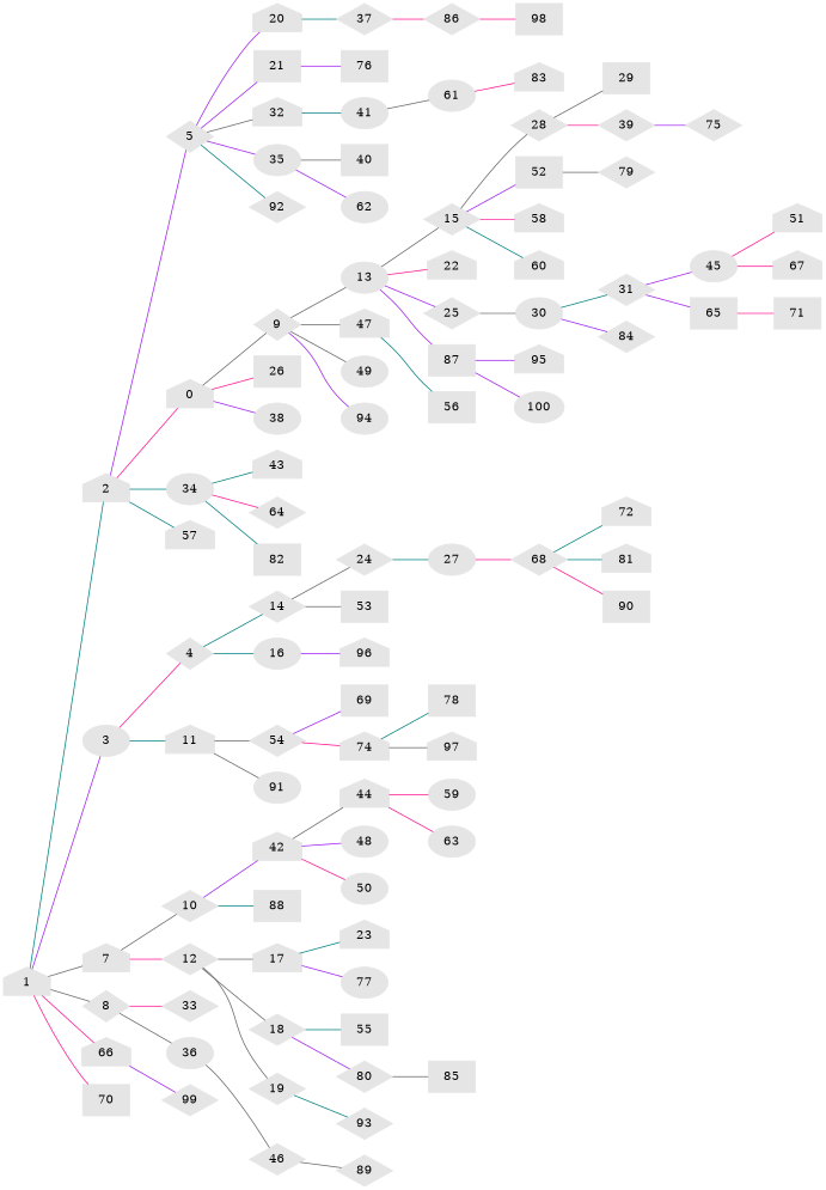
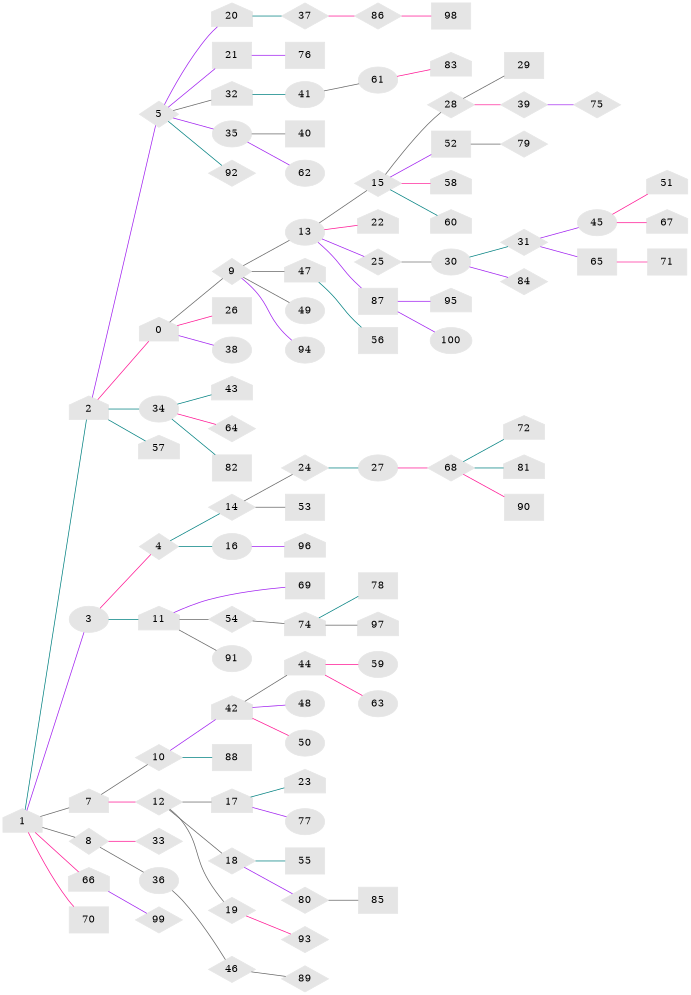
  graph {
    rankdir=LR
    node [color=gray90 shape=diamond style=filled]
    edge [color=gray40]
    1 [shape=house]
    2 [shape=house]
    3 [shape=ellipse]
    7 [shape=house]
    8
    66 [shape=house]
    70 [shape=box]
    5
    n9 [label=0 shape=house]
    34 [shape=ellipse]
    57 [shape=house]
    4
    11 [shape=house]
    10
    12
    33
    36 [shape=ellipse]
    99
    20 [shape=house]
    21 [shape=box]
    32 [shape=house]
    35 [shape=ellipse]
    92
    9
    26 [shape=box]
    38 [shape=ellipse]
    43 [shape=house]
    64
    82 [shape=box]
    14
    16 [shape=ellipse]
    54
    69 [shape=box]
    91 [shape=ellipse]
    24
    53 [shape=box]
    96 [shape=house]
    37
    76 [shape=box]
    41 [shape=ellipse]
    40 [shape=box]
    62 [shape=ellipse]
    13 [shape=ellipse]
    47 [shape=house]
    49 [shape=ellipse]
    94 [shape=ellipse]
    42 [shape=house]
    88 [shape=box]
    17 [shape=house]
    18
    19
    46
    15
    22 [shape=house]
    25
    87 [shape=box]
    56 [shape=box]
    44 [shape=house]
    48 [shape=ellipse]
    50 [shape=ellipse]
    74 [shape=house]
    23 [shape=house]
    77 [shape=ellipse]
    55 [shape=box]
    80
    93
    28
    52 [shape=box]
    58 [shape=house]
    60 [shape=house]
    30 [shape=ellipse]
    95 [shape=house]
    100 [shape=ellipse]
    27 [shape=ellipse]
    29 [shape=box]
    39
    79
    85 [shape=box]
    86
    68
    31
    84
    72 [shape=house]
    81 [shape=house]
    90 [shape=box]
    75
    45 [shape=ellipse]
    65 [shape=box]
    51 [shape=house]
    67 [shape=house]
    71 [shape=box]
    61 [shape=ellipse]
    89
    98 [shape=box]
    83 [shape=house]
    59 [shape=ellipse]
    63 [shape=ellipse]
    78 [shape=box]
    97 [shape=house]
    1 -- 2 [color=teal]
    1 -- 3 [color=purple]
    1 -- 7
    1 -- 8
    1 -- 66 [color=deeppink]
    1 -- 70 [color=deeppink]
    2 -- 5 [color=purple]
    2 -- n9 [color=deeppink]
    2 -- 34 [color=teal]
    2 -- 57 [color=teal]
    3 -- 4 [color=deeppink]
    3 -- 11 [color=teal]
    7 -- 10
    7 -- 12 [color=deeppink]
    8 -- 33 [color=deeppink]
    8 -- 36
    66 -- 99 [color=purple]
    5 -- 20 [color=purple]
    5 -- 21 [color=purple]
    5 -- 32
    5 -- 35 [color=purple]
    5 -- 92 [color=teal]
    n9 -- 9
    n9 -- 26 [color=deeppink]
    n9 -- 38 [color=purple]
    34 -- 43 [color=teal]
    34 -- 64 [color=deeppink]
    34 -- 82 [color=teal]
    4 -- 14 [color=teal]
    4 -- 16 [color=teal]
    11 -- 54
-   54 -- 69 [color=purple]
+   11 -- 69 [color=purple]
    11 -- 91
    10 -- 42 [color=purple]
    10 -- 88 [color=teal]
    12 -- 17
    12 -- 18
    12 -- 19
    36 -- 46
    20 -- 37 [color=teal]
    21 -- 76 [color=purple]
    32 -- 41 [color=teal]
    35 -- 40
    35 -- 62 [color=purple]
    9 -- 13
    9 -- 47
    9 -- 49
    9 -- 94 [color=purple]
    14 -- 24
    14 -- 53
    16 -- 96 [color=purple]
-   54 -- 74 [color=deeppink]
+   54 -- 74
    24 -- 27 [color=teal]
    37 -- 86 [color=deeppink]
    41 -- 61
    13 -- 15
    13 -- 22 [color=deeppink]
    13 -- 25 [color=purple]
    13 -- 87 [color=purple]
    47 -- 56 [color=teal]
    42 -- 44
    42 -- 48 [color=purple]
    42 -- 50 [color=deeppink]
    17 -- 23 [color=teal]
    17 -- 77 [color=purple]
    18 -- 55 [color=teal]
    18 -- 80 [color=purple]
-   19 -- 93 [color=teal]
+   19 -- 93 [color=deeppink]
    46 -- 89
    15 -- 28
    15 -- 52 [color=purple]
    15 -- 58 [color=deeppink]
    15 -- 60 [color=teal]
    25 -- 30
    87 -- 95 [color=purple]
    87 -- 100 [color=purple]
    44 -- 59 [color=deeppink]
    44 -- 63 [color=deeppink]
    74 -- 78 [color=teal]
    74 -- 97
    80 -- 85
    28 -- 29
    28 -- 39 [color=deeppink]
    52 -- 79
    30 -- 31 [color=teal]
    30 -- 84 [color=purple]
    27 -- 68 [color=deeppink]
    39 -- 75 [color=purple]
    86 -- 98 [color=deeppink]
    68 -- 72 [color=teal]
    68 -- 81 [color=teal]
    68 -- 90 [color=deeppink]
    31 -- 45 [color=purple]
    31 -- 65 [color=purple]
    45 -- 51 [color=deeppink]
    45 -- 67 [color=deeppink]
    65 -- 71 [color=deeppink]
    61 -- 83 [color=deeppink]
  }
